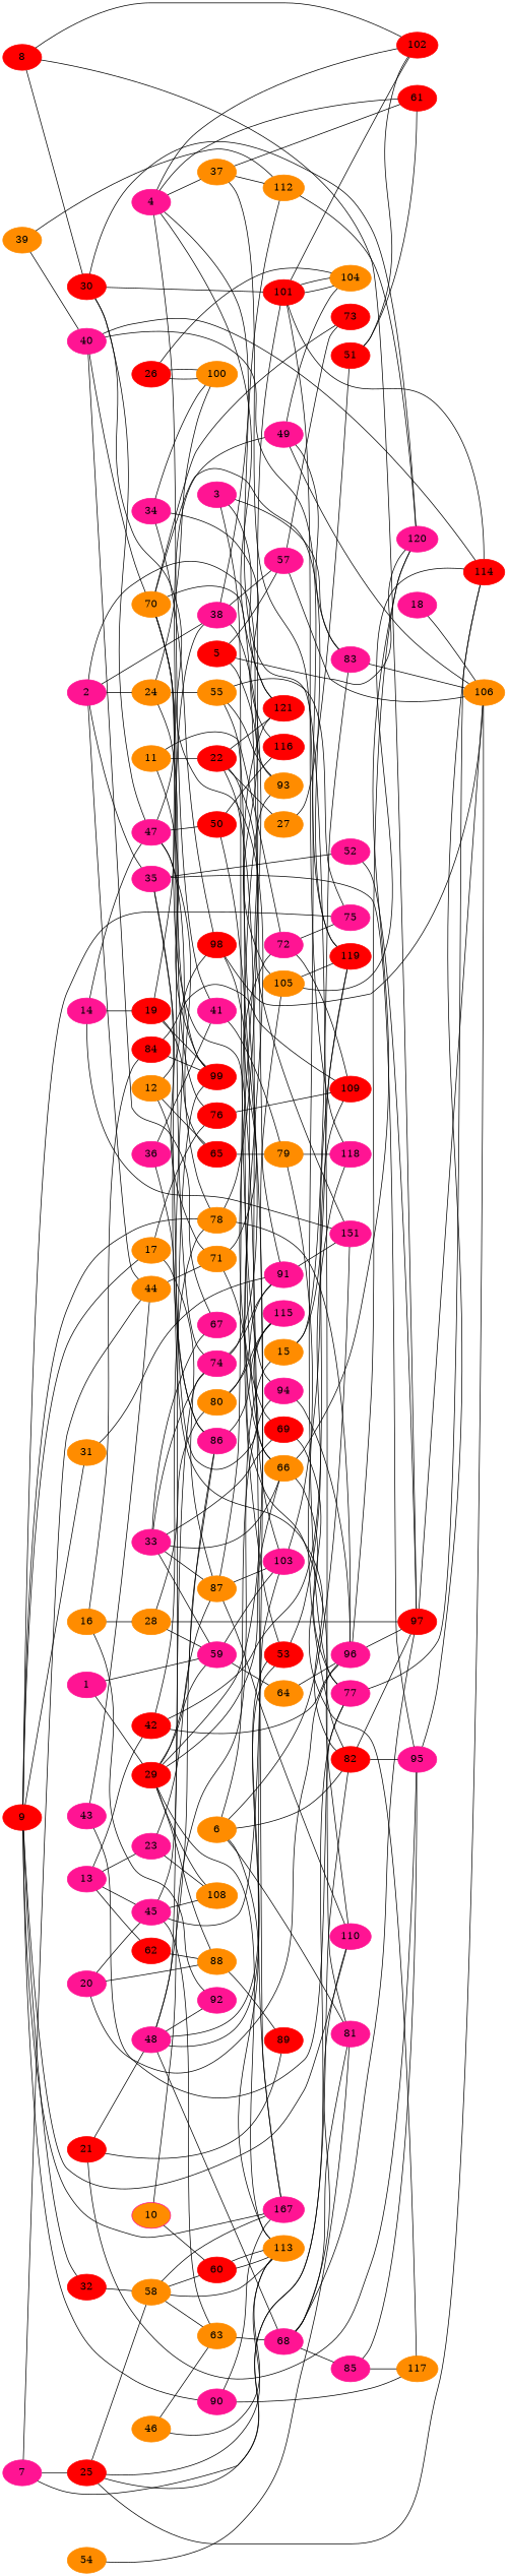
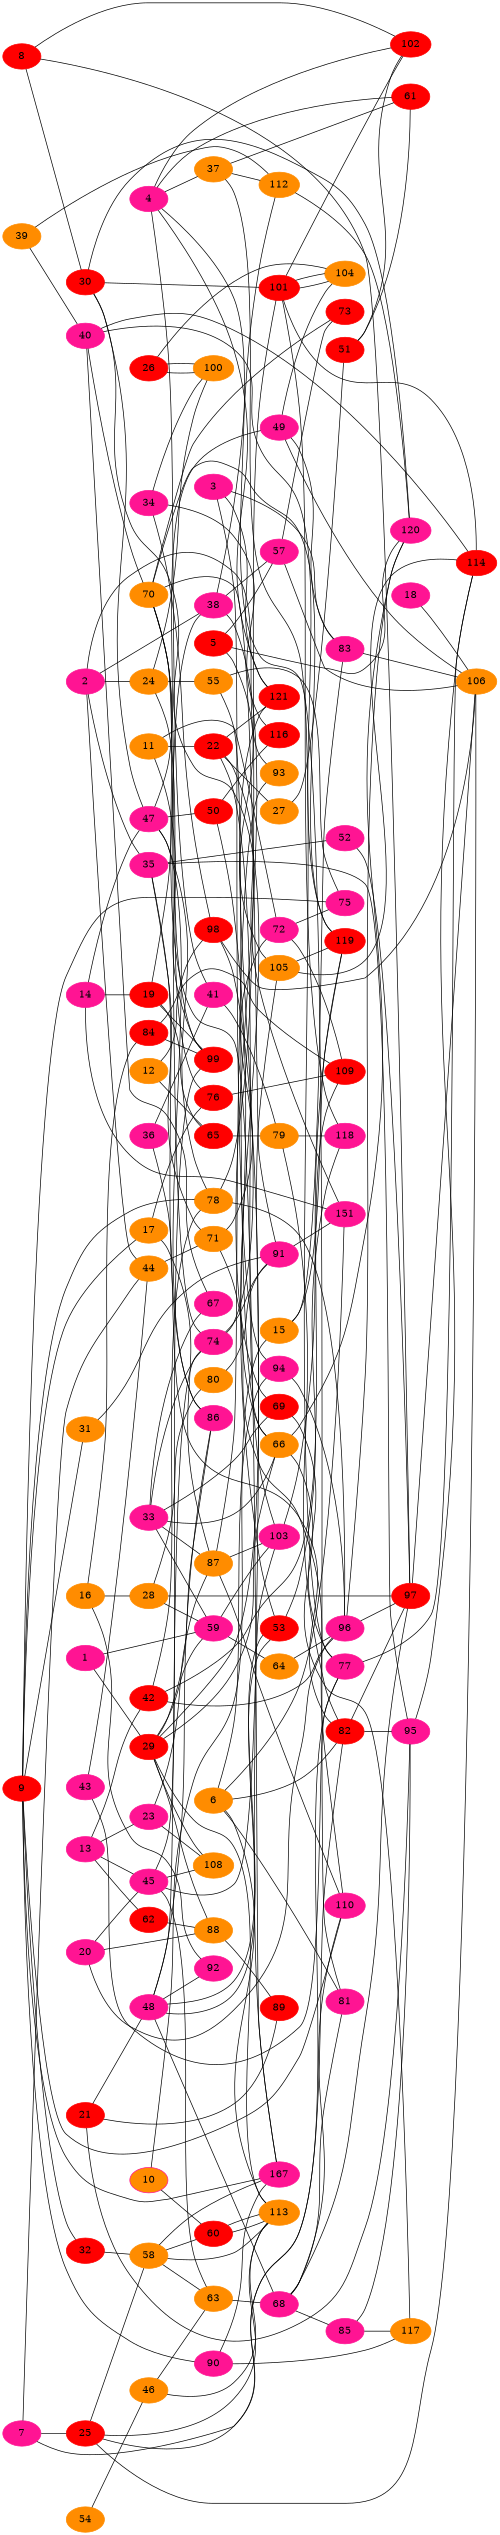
  graph {
    rankdir=LR
    node [color=deeppink style=filled]
    29 [color=red]
    1
    59
    105 [color=darkorange]
    113 [color=darkorange]
    88 [color=darkorange]
    108 [color=darkorange]
    66 [color=darkorange]
    86
    103
    64 [color=darkorange]
    24 [color=darkorange]
    2
    35
    38
    44 [color=darkorange]
    93 [color=darkorange]
    76 [color=red]
    55 [color=darkorange]
    100 [color=darkorange]
    95
    52
    71 [color=darkorange]
    57
    69 [color=red]
    112 [color=darkorange]
    3
    83
    94
    121 [color=red]
    106 [color=darkorange]
    96
    4
    37 [color=darkorange]
    41
    61 [color=red]
    81
    102 [color=red]
    77
    79 [color=darkorange]
    5 [color=red]
    120
    73 [color=red]
    119 [color=red]
    114 [color=red]
    6 [color=darkorange]
    82 [color=red]
    n48 [label=151]
    97 [color=red]
    7
    25 [color=red]
    58 [color=darkorange]
    8 [color=red]
    30 [color=red]
    47
    101 [color=red]
    9 [color=red]
    17 [color=darkorange]
    31 [color=darkorange]
    32 [color=red]
    75
    78 [color=darkorange]
    90
    n64 [label=167]
    110
    87 [color=darkorange]
    91
    117 [color=darkorange]
    10 [fillcolor=darkorange]
    15 [color=darkorange]
    60 [color=red]
    11 [color=darkorange]
    22 [color=red]
    72
    99 [color=red]
    27 [color=darkorange]
    109 [color=red]
    12 [color=darkorange]
    65 [color=red]
-   115
    13
    23
    42 [color=red]
    45
    62 [color=red]
    63 [color=darkorange]
    14
    19 [color=red]
    49
    50 [color=red]
    16 [color=darkorange]
    28 [color=darkorange]
    84 [color=red]
    92
    80 [color=darkorange]
    98 [color=red]
    18
    20
    89 [color=red]
    21 [color=red]
    48
    74
    53 [color=red]
    68
    51 [color=red]
    26 [color=red]
    104 [color=darkorange]
    118
    33
    67
    34
    116 [color=red]
    36
    39 [color=darkorange]
    40
    70 [color=darkorange]
    43
    46 [color=darkorange]
    85
    54 [color=darkorange]
    29 -- 59
    29 -- 105
    29 -- 113
    29 -- 88
    29 -- 108
    29 -- 66
    29 -- 86
    1 -- 29
    1 -- 59
    59 -- 103
    59 -- 64
    105 -- 119
    105 -- 114
    88 -- 89
    66 -- 120
    66 -- 117
-   86 -- 115
    103 -- 119
    64 -- 96
    24 -- 76
    24 -- 55
    24 -- 100
    2 -- 24
    2 -- 35
    2 -- 38
    2 -- 44
    2 -- 93
    35 -- 86
    35 -- 95
    35 -- 52
    35 -- 71
    38 -- 57
    38 -- 69
    38 -- 112
    44 -- 71
    76 -- 109
    55 -- 66
-   55 -- 93
    55 -- 75
    95 -- 114
    52 -- 97
    71 -- 110
    71 -- 72
    57 -- 106
    57 -- 73
    69 -- 77
    112 -- 120
    3 -- 83
    3 -- 94
    3 -- 121
    83 -- 106
    94 -- 96
    96 -- 120
    96 -- 97
    4 -- 121
    4 -- 37
    4 -- 41
    4 -- 61
    4 -- 81
    4 -- 102
    37 -- 112
    37 -- 61
    37 -- 77
    41 -- 79
    77 -- 114
    79 -- 82
    79 -- 118
    5 -- 105
    5 -- 57
    5 -- 120
    6 -- 113
    6 -- 94
    6 -- 81
    6 -- 82
    6 -- n48
    82 -- 95
    82 -- 97
    97 -- 106
    7 -- 44
    7 -- 77
    7 -- 25
    25 -- 113
    25 -- 106
    25 -- 82
    25 -- 58
    58 -- 113
    58 -- n64
    58 -- 60
    58 -- 63
    8 -- 102
    8 -- 97
    8 -- 30
    30 -- 66
    30 -- 120
    30 -- 47
    30 -- 101
    47 -- 86
    47 -- 78
    47 -- 49
    47 -- 50
    101 -- 102
    101 -- 114
    101 -- 104
    101 -- 104
    101 -- 118
    9 -- 17
    9 -- 31
    9 -- 32
    9 -- 75
    9 -- 78
    9 -- 90
    9 -- n64
    9 -- 110
    17 -- 76
    17 -- 87
    31 -- 91
    32 -- 58
    78 -- 96
    78 -- 101
    90 -- n64
    90 -- 117
    87 -- 103
    87 -- 93
    87 -- 110
    91 -- n48
    10 -- 15
    10 -- 60
    15 -- 83
    15 -- 119
    60 -- 113
    60 -- 113
    11 -- 22
    11 -- 72
    11 -- 99
    22 -- 103
    22 -- 121
    22 -- n48
    22 -- 27
    72 -- 75
    72 -- 109
    27 -- 51
    12 -- 109
    12 -- 65
-   12 -- 115
    65 -- 79
    13 -- 23
    13 -- 42
    13 -- 45
    13 -- 62
    23 -- 108
    23 -- 87
    42 -- 96
    42 -- 78
    42 -- 109
    45 -- 108
    45 -- 103
    45 -- 99
    45 -- 63
    62 -- 88
    63 -- 68
    14 -- n48
    14 -- 47
    14 -- 19
    19 -- 38
    19 -- 99
    19 -- 65
    49 -- 83
    49 -- 106
    49 -- 104
    50 -- 53
    50 -- 116
    16 -- 28
    16 -- 84
    16 -- 92
    28 -- 59
    28 -- 97
    28 -- 80
    84 -- 99
    84 -- 98
    80 -- 91
-   80 -- 115
    98 -- 106
    98 -- n64
    18 -- 106
    20 -- 88
    20 -- 96
    20 -- 45
    21 -- 95
    21 -- 89
    21 -- 48
    48 -- 86
    48 -- 92
    48 -- 74
    48 -- 53
    48 -- 53
    48 -- 68
    74 -- 121
    74 -- 91
    53 -- 118
    68 -- 81
    68 -- 97
    68 -- 110
    68 -- 85
    51 -- 61
    51 -- 102
    26 -- 100
    26 -- 100
    26 -- 104
    33 -- 59
    33 -- 66
    33 -- 69
    33 -- 87
    33 -- 74
    33 -- 67
    34 -- 100
    34 -- 98
    34 -- 116
    36 -- 41
    36 -- 82
    39 -- 112
    39 -- 40
    40 -- 119
    40 -- 114
    40 -- 67
    40 -- 70
    70 -- 73
    70 -- 119
    70 -- n64
    70 -- 91
    70 -- 99
    70 -- 74
    43 -- 44
    43 -- 77
    46 -- 113
    46 -- 63
    85 -- 95
    85 -- 117
-   54 -- 81
+   54 -- 46
  }
